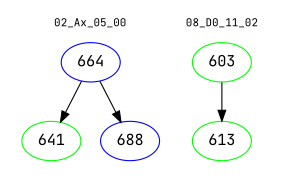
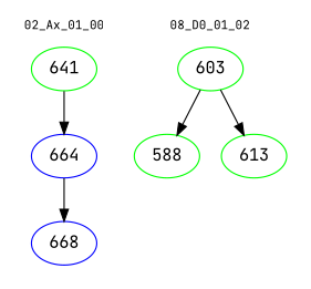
  digraph {
    fontname="JetBrains Mono"
    node [color=green fontname="JetBrains Mono"]
    edge [color=black fontname="JetBrains Mono"]
    n1 [color=blue label=664]
    n2 [label=641]
-   n3 [color=blue label=688]
+   n3 [color=blue label=668]
    n4 [label=603]
+   n5 [label=588]
    n6 [label=613]
    subgraph cluster_1 {
      color=white
      fontsize=10
-     label="02_Ax_05_00"
+     label="02_Ax_01_00"
      n1
      n2
      n3
    }
    subgraph cluster_2 {
      color=white
      fontsize=10
-     label="08_D0_11_02"
+     label="08_D0_01_02"
      n4
+     n5
      n6
    }
-   n1 -> n2
+   n2 -> n1
    n1 -> n3
+   n4 -> n5
    n4 -> n6
  }
